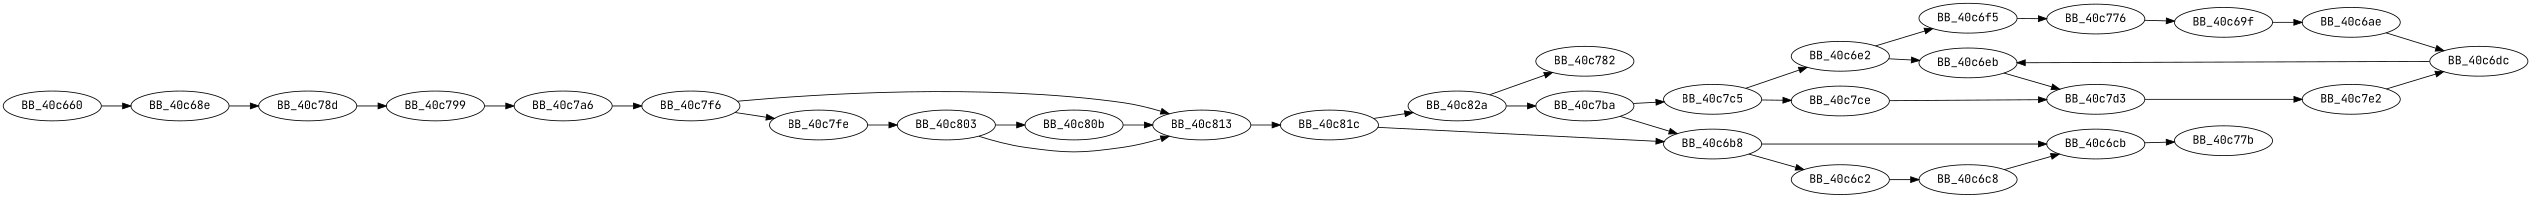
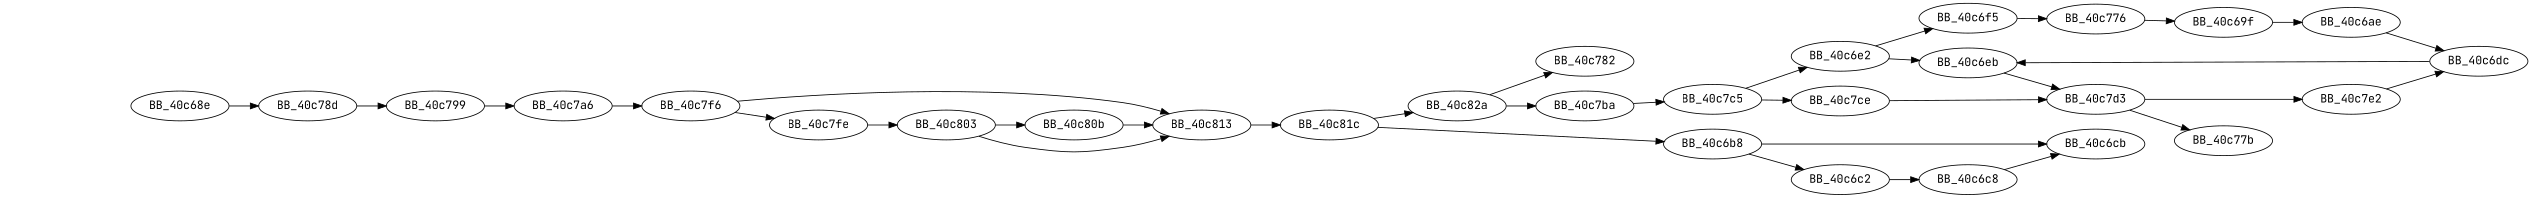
  digraph {
    fontname="JetBrains Mono"
    rankdir=LR
    node [fontname="JetBrains Mono"]
    edge [fontname="JetBrains Mono"]
-   BB_40c660
    BB_40c68e
    BB_40c78d
    BB_40c799
    BB_40c7a6
    BB_40c69f
    BB_40c6ae
    BB_40c6dc
    BB_40c6eb
    BB_40c6e2
    BB_40c6f5
    BB_40c6b8
    BB_40c6c2
    BB_40c6cb
    BB_40c6c8
    BB_40c77b
    BB_40c7d3
    BB_40c776
    BB_40c7e2
    BB_40c7ba
    BB_40c7c5
    BB_40c7ce
    BB_40c7f6
    BB_40c7fe
    BB_40c813
    BB_40c803
    BB_40c81c
    BB_40c80b
    BB_40c82a
    BB_40c782
-   BB_40c660 -> BB_40c68e
    BB_40c68e -> BB_40c78d
    BB_40c78d -> BB_40c799
    BB_40c799 -> BB_40c7a6
    BB_40c7a6 -> BB_40c7f6
    BB_40c69f -> BB_40c6ae
    BB_40c6ae -> BB_40c6dc
    BB_40c6dc -> BB_40c6eb
    BB_40c6eb -> BB_40c7d3
    BB_40c6e2 -> BB_40c6eb
    BB_40c6e2 -> BB_40c6f5
    BB_40c6f5 -> BB_40c776
    BB_40c6b8 -> BB_40c6c2
    BB_40c6b8 -> BB_40c6cb
    BB_40c6c2 -> BB_40c6c8
-   BB_40c6cb -> BB_40c77b
+   BB_40c7d3 -> BB_40c77b
    BB_40c6c8 -> BB_40c6cb
    BB_40c7d3 -> BB_40c7e2
    BB_40c776 -> BB_40c69f
    BB_40c7e2 -> BB_40c6dc
-   BB_40c7ba -> BB_40c6b8
    BB_40c7ba -> BB_40c7c5
    BB_40c7c5 -> BB_40c6e2
    BB_40c7c5 -> BB_40c7ce
    BB_40c7ce -> BB_40c7d3
    BB_40c7f6 -> BB_40c7fe
    BB_40c7f6 -> BB_40c813
    BB_40c7fe -> BB_40c803
    BB_40c813 -> BB_40c81c
    BB_40c803 -> BB_40c813
    BB_40c803 -> BB_40c80b
    BB_40c81c -> BB_40c6b8
    BB_40c81c -> BB_40c82a
    BB_40c80b -> BB_40c813
    BB_40c82a -> BB_40c7ba
    BB_40c82a -> BB_40c782
  }
